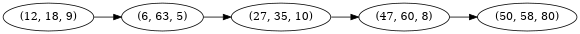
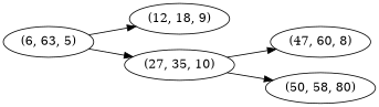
  digraph {
    rankdir=LR
    "(6, 63, 5)"
    "(12, 18, 9)"
    "(27, 35, 10)"
    "(47, 60, 8)"
    n5 [label="(50, 58, 80)"]
-   "(12, 18, 9)" -> "(6, 63, 5)"
+   "(6, 63, 5)" -> "(12, 18, 9)"
    "(6, 63, 5)" -> "(27, 35, 10)"
    "(27, 35, 10)" -> "(47, 60, 8)"
-   "(47, 60, 8)" -> n5
+   "(27, 35, 10)" -> n5
  }
